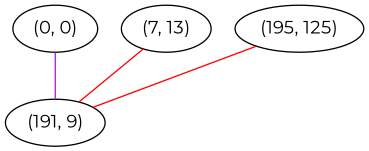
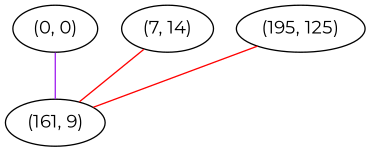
  graph {
    fontname=Montserrat
    node [fontname=Montserrat]
    edge [color=red fontname=Montserrat weight=1]
    "(0, 0)"
-   "(191, 9)"
-   "(7, 13)"
+   "(191, 9)" [label="(161, 9)"]
+   "(7, 13)" [label="(7, 14)"]
    "(195, 125)"
    "(0, 0)" -- "(191, 9)" [color=purple weight=4]
    "(7, 13)" -- "(191, 9)"
    "(195, 125)" -- "(191, 9)"
  }
